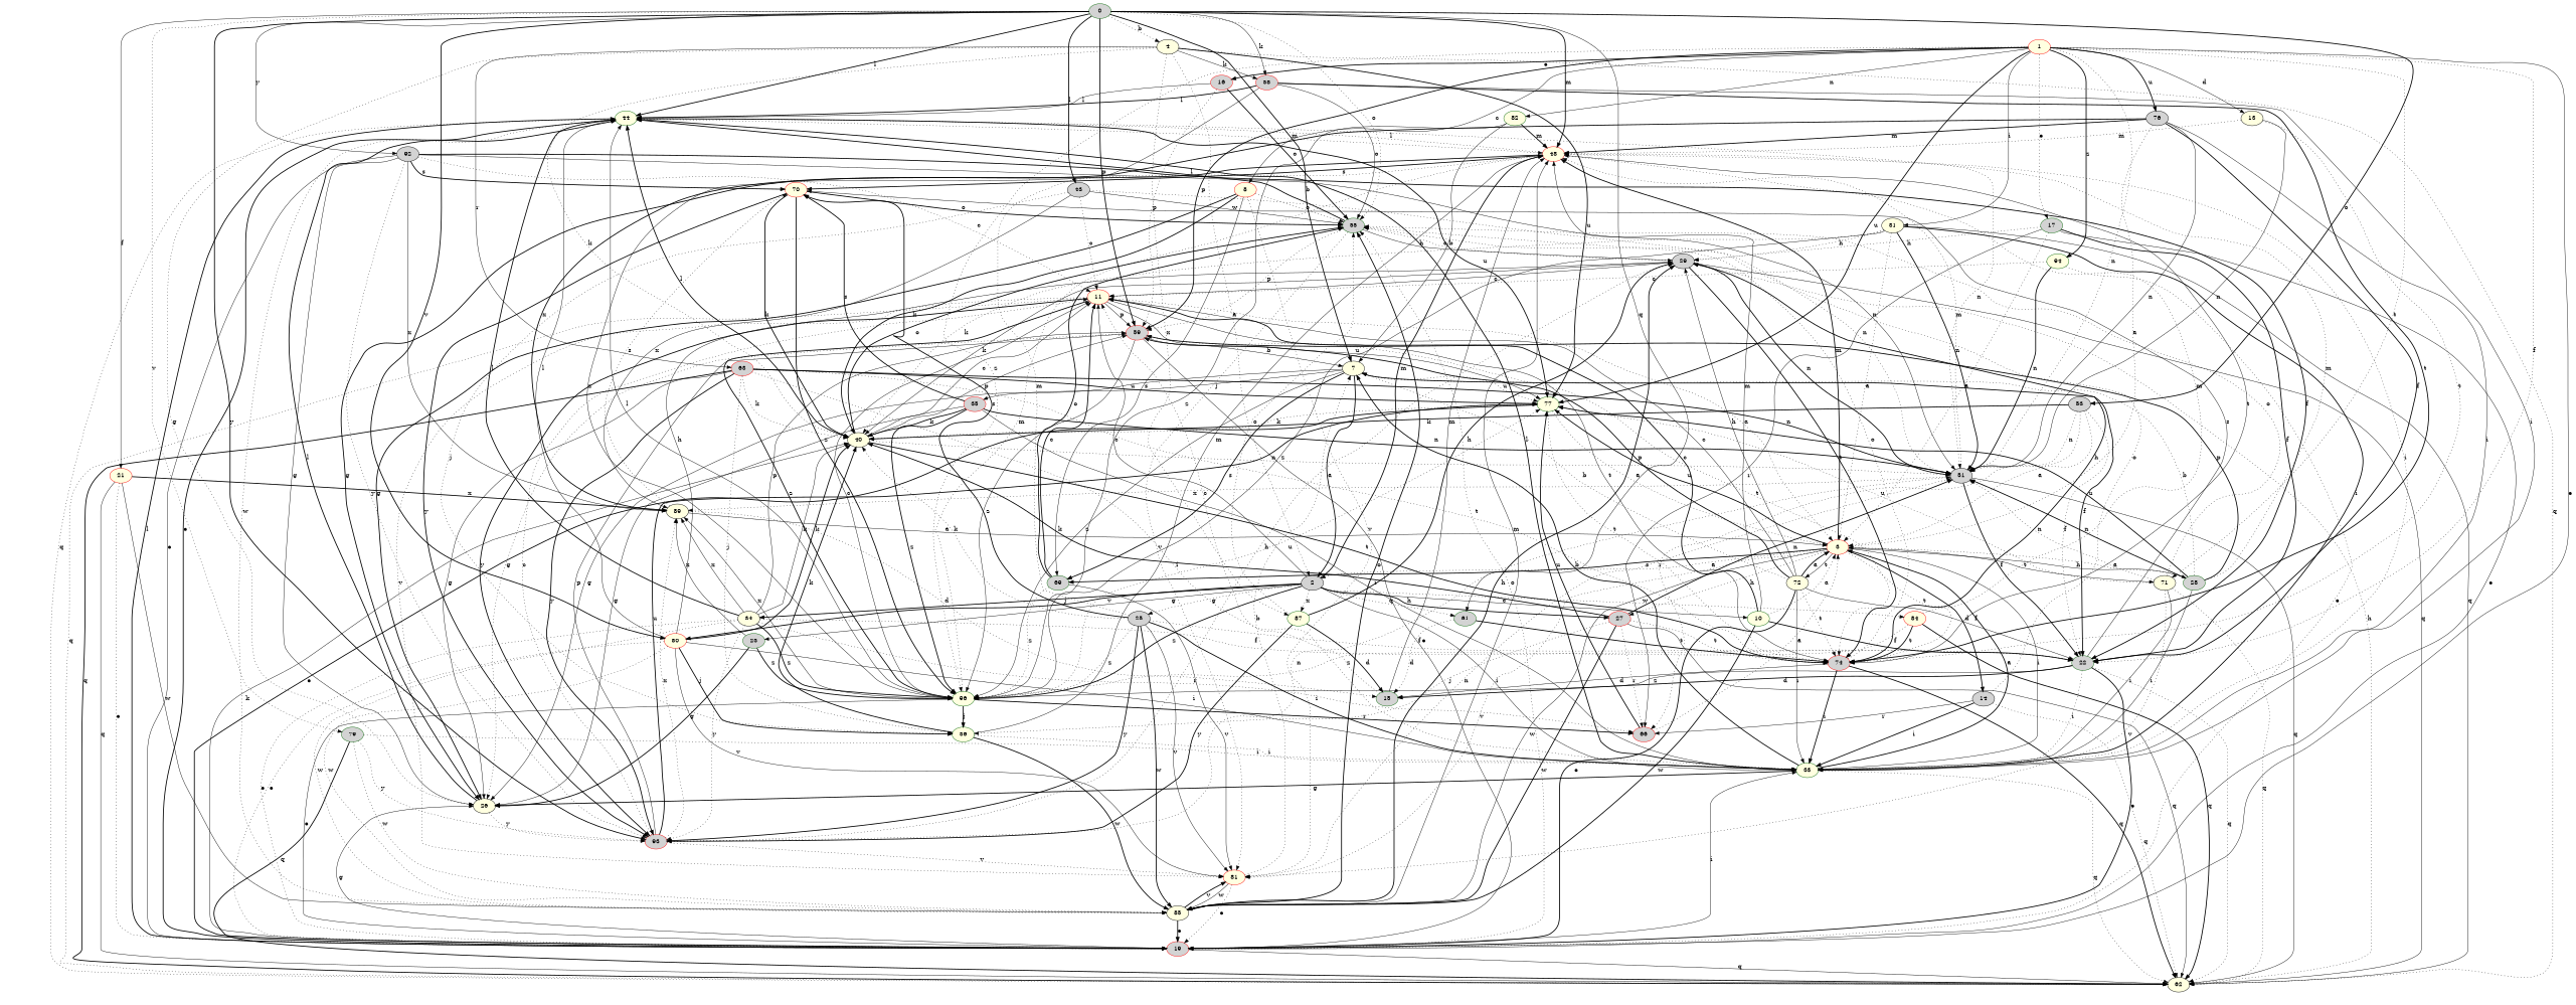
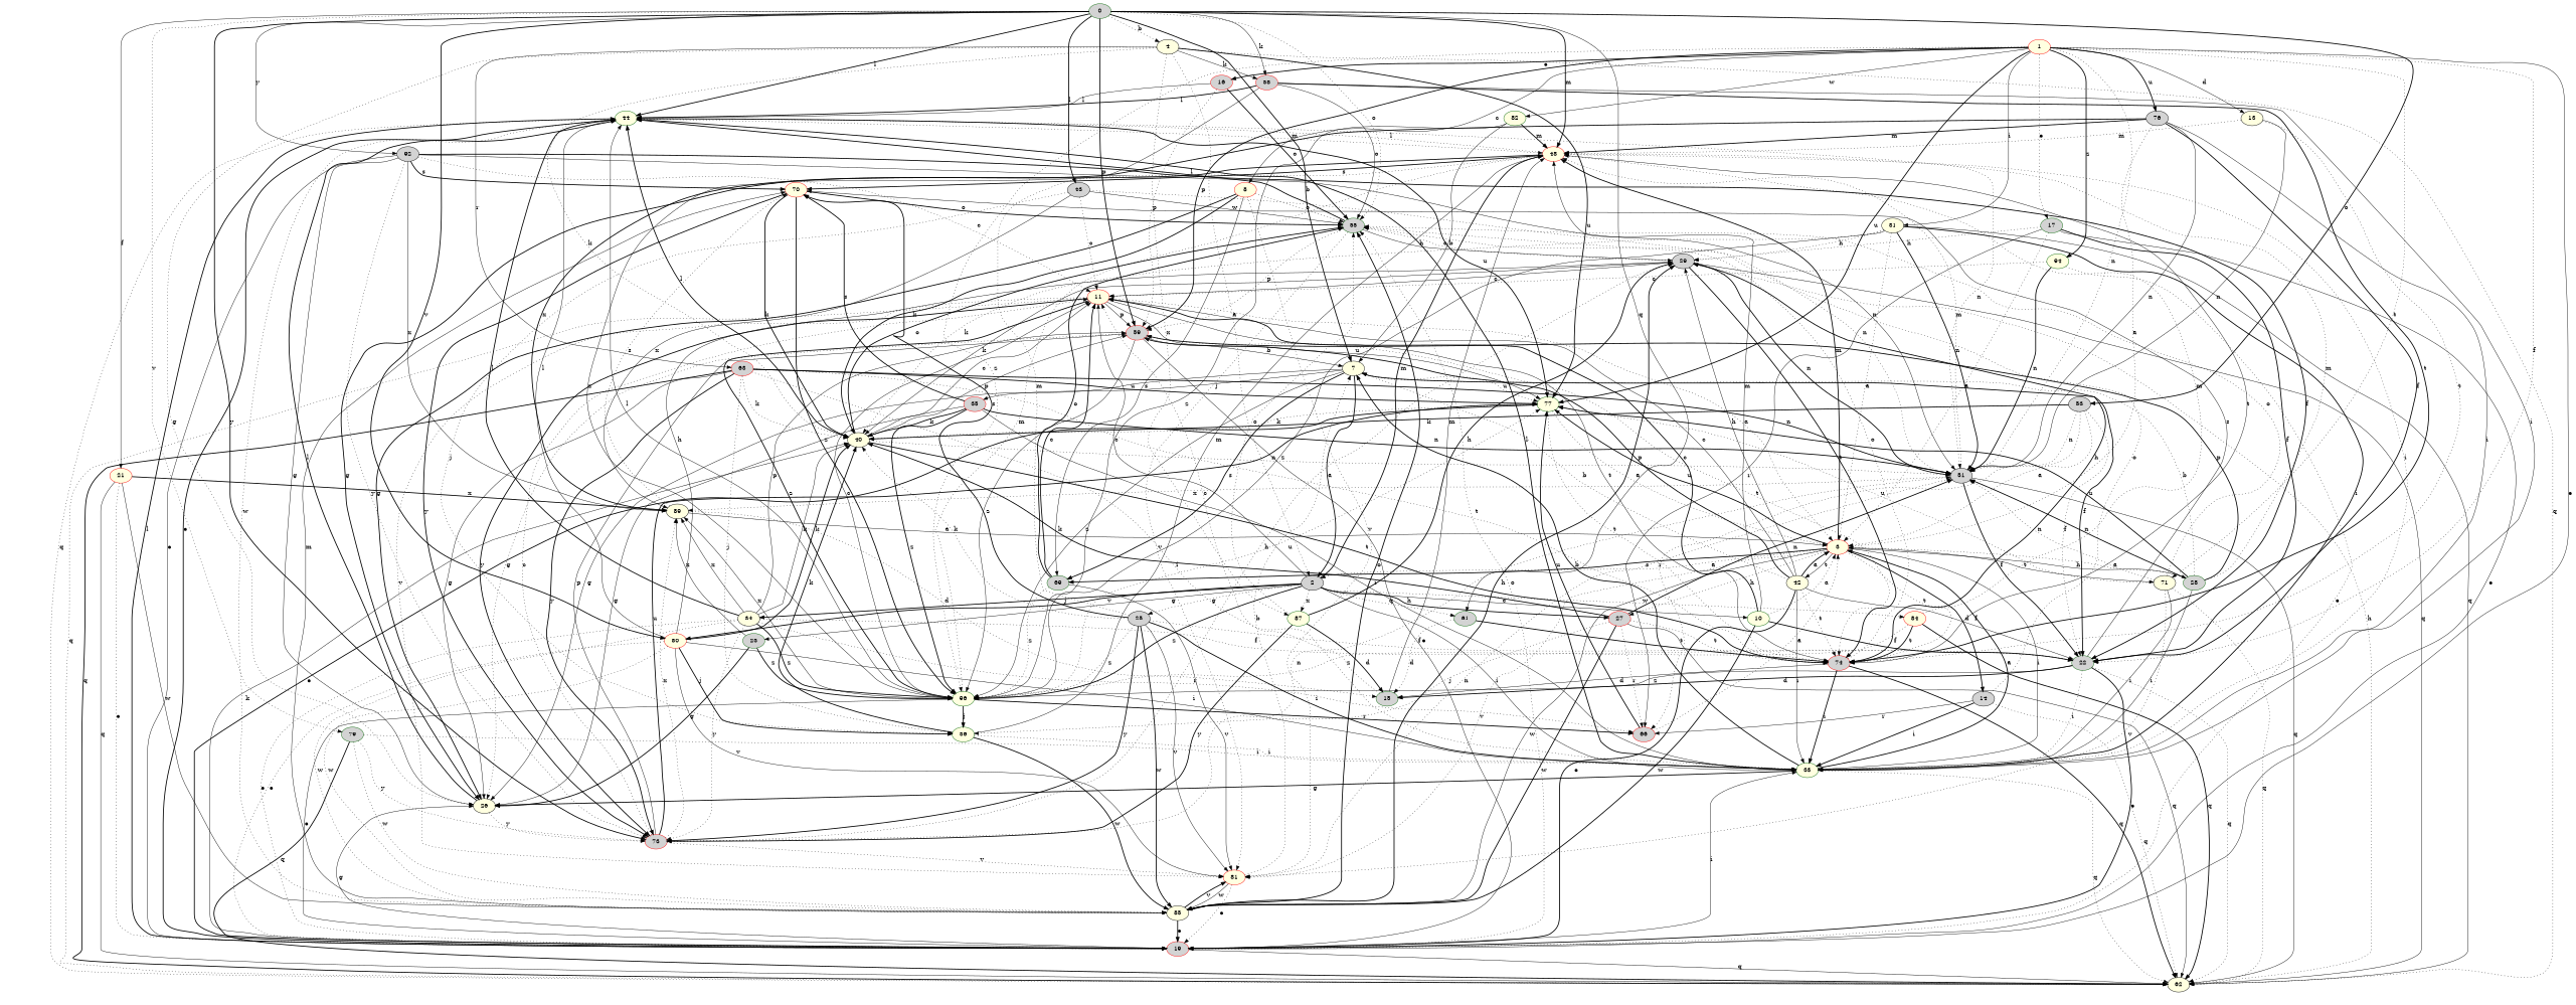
  strict digraph {
    node [color=black fillcolor=lightyellow style=filled]
    edge [style=dotted]
    0 [color=darkgreen fillcolor=lightgrey]
    4
    7
    21 [color=red]
    38 [color=red fillcolor=lightgrey]
    43 [fillcolor=lightgrey]
    44 [color=darkgreen]
    48 [color=red]
    53 [fillcolor=lightgrey]
    55 [color=darkgreen fillcolor=lightgrey]
    59 [color=red fillcolor=lightgrey]
    61 [color=darkgreen fillcolor=lightgrey]
    79 [color=darkgreen fillcolor=lightgrey]
    80 [color=red]
    92 [fillcolor=lightgrey]
-   93 [color=red fillcolor=lightgrey]
+   93 [color=red fillcolor=lightgrey label=73]
    77 [color=darkgreen]
    2 [fillcolor=lightgrey]
    87 [color=darkgreen]
    26
    40
    62
    63 [color=red fillcolor=lightgrey]
    22 [color=darkgreen fillcolor=lightgrey]
    96 [color=darkgreen]
    69 [color=darkgreen fillcolor=lightgrey]
    35 [color=red fillcolor=lightgrey]
    19 [color=red fillcolor=lightgrey]
    85
    89
    33 [color=darkgreen]
    74 [color=red fillcolor=lightgrey]
    51 [fillcolor=lightgrey]
    11 [color=red]
    36 [color=darkgreen]
    70 [color=red]
    3 [color=red]
    66 [color=red fillcolor=lightgrey]
    81 [color=red]
    29 [fillcolor=lightgrey]
    15 [color=darkgreen fillcolor=lightgrey]
    1 [color=red]
    8 [color=red]
    13
    16 [color=red fillcolor=lightgrey]
    17 [color=darkgreen fillcolor=lightgrey]
    31
    71
    76 [fillcolor=lightgrey]
    82 [color=darkgreen]
    94 [color=darkgreen]
    10 [color=darkgreen]
    23 [color=darkgreen fillcolor=lightgrey]
    25 [fillcolor=lightgrey]
    27 [color=red fillcolor=lightgrey]
    34
    84 [color=red]
    14 [fillcolor=lightgrey]
    28 [color=darkgreen fillcolor=lightgrey]
-   72
+   72 [label=42]
    0 -> 4 [label=b]
    0 -> 7 [label=b style=bold]
    0 -> 21 [label=f style=solid]
    0 -> 38 [label=k style=solid]
    0 -> 43 [label=l style=bold]
    0 -> 44 [label=l style=bold]
    0 -> 48 [label=m style=bold]
    0 -> 53 [label=o style=bold]
    0 -> 55 [label=o]
    0 -> 59 [label=p style=bold]
    0 -> 61 [label=q style=solid]
    0 -> 79 [label=v]
    0 -> 80 [label=v style=bold]
    0 -> 92 [label=y style=solid]
    0 -> 93 [label=y style=bold]
    4 -> 38 [label=k style=solid]
    4 -> 77 [label=u style=bold]
    4 -> 2 [label=a]
    4 -> 87 [label=x]
    4 -> 26 [label=g]
    4 -> 40 [label=k]
    4 -> 62 [label=q]
    4 -> 63 [label=r style=solid]
    7 -> 77 [label=u]
    7 -> 2 [label=a style=bold]
    7 -> 26 [label=g style=solid]
    7 -> 22 [label=f style=bold]
    7 -> 96 [label=z style=solid]
    7 -> 69 [label=s style=bold]
    7 -> 35 [label=j style=solid]
    21 -> 62 [label=q style=solid]
    21 -> 19 [label=e]
    21 -> 85 [label=w style=solid]
    21 -> 89 [label=x style=bold]
    38 -> 44 [label=l style=bold]
    38 -> 55 [label=o style=solid]
    38 -> 96 [label=z style=solid]
    38 -> 33 [label=i style=solid]
    38 -> 74 [label=t style=bold]
    43 -> 55 [label=w style=solid]
    43 -> 89 [label=x style=solid]
    43 -> 51 [label=n]
    43 -> 11 [label=c]
    43 -> 36 [label=j]
    44 -> 48 [label=m]
    44 -> 77 [label=u style=bold]
    44 -> 62 [label=q]
    44 -> 19 [label=e style=bold]
    44 -> 85 [label=w]
    44 -> 51 [label=n]
    48 -> 44 [label=l]
    48 -> 26 [label=g style=bold]
    48 -> 33 [label=i]
    48 -> 74 [label=t style=solid]
    48 -> 70 [label=s style=bold]
    53 -> 40 [label=k style=bold]
    53 -> 22 [label=f]
    53 -> 51 [label=n]
    53 -> 3 [label=a]
    53 -> 66 [label=r]
    55 -> 44 [label=l style=bold]
    55 -> 59 [label=p]
    55 -> 81 [label=v]
    55 -> 29 [label=h style=solid]
    59 -> 7 [label=b style=solid]
    59 -> 26 [label=g]
    59 -> 96 [label=z style=solid]
    59 -> 19 [label=e style=solid]
    59 -> 74 [label=t]
    61 -> 74 [label=t style=bold]
    61 -> 15 [label=d]
    79 -> 93 [label=y]
    79 -> 62 [label=q style=bold]
    79 -> 85 [label=w]
    79 -> 33 [label=i]
    80 -> 44 [label=l style=solid]
    80 -> 40 [label=k style=bold]
    80 -> 19 [label=e]
    80 -> 85 [label=w]
    80 -> 33 [label=i style=solid]
    80 -> 36 [label=j style=bold]
    80 -> 81 [label=v style=solid]
    80 -> 29 [label=h style=solid]
    92 -> 93 [label=y]
    92 -> 26 [label=g style=solid]
    92 -> 22 [label=f style=bold]
    92 -> 19 [label=e style=solid]
    92 -> 89 [label=x style=solid]
    92 -> 51 [label=n style=solid]
    92 -> 11 [label=c]
    92 -> 70 [label=s style=bold]
    93 -> 59 [label=p style=solid]
    93 -> 77 [label=u style=bold]
    93 -> 89 [label=x]
    93 -> 51 [label=n]
    93 -> 11 [label=c]
    93 -> 81 [label=v]
    93 -> 29 [label=h]
    77 -> 40 [label=k]
    77 -> 19 [label=e style=bold]
    77 -> 74 [label=t]
    77 -> 3 [label=a]
    2 -> 48 [label=m style=bold]
    2 -> 61 [label=q]
    2 -> 80 [label=v style=bold]
    2 -> 87 [label=x]
    2 -> 96 [label=z style=bold]
    2 -> 33 [label=i style=solid]
    2 -> 11 [label=c style=solid]
    2 -> 10 [label=c style=solid]
    2 -> 23 [label=g style=solid]
    2 -> 25 [label=g]
    2 -> 27 [label=h style=bold]
    2 -> 34 [label=j style=bold]
    2 -> 84 [label=w]
    87 -> 55 [label=o]
    87 -> 93 [label=y style=bold]
    87 -> 29 [label=h style=bold]
    87 -> 15 [label=d style=bold]
    26 -> 44 [label=l style=bold]
    26 -> 93 [label=y]
    40 -> 44 [label=l style=bold]
    40 -> 55 [label=o style=bold]
    40 -> 59 [label=p style=solid]
    40 -> 74 [label=t style=bold]
    40 -> 51 [label=n]
    40 -> 11 [label=c style=solid]
    62 -> 29 [label=h]
    63 -> 93 [label=y style=bold]
    63 -> 77 [label=u style=bold]
    63 -> 26 [label=g style=solid]
    63 -> 40 [label=k]
    63 -> 62 [label=q style=bold]
    63 -> 33 [label=i]
    63 -> 74 [label=t]
    63 -> 51 [label=n style=bold]
    63 -> 36 [label=j]
    22 -> 62 [label=q]
    22 -> 96 [label=z style=solid]
    22 -> 19 [label=e style=bold]
    22 -> 33 [label=i]
    22 -> 70 [label=s style=solid]
    22 -> 15 [label=d style=bold]
    96 -> 44 [label=l style=solid]
    96 -> 48 [label=m]
    96 -> 77 [label=u]
    96 -> 19 [label=e style=solid]
    96 -> 89 [label=x style=solid]
    96 -> 11 [label=c style=solid]
    96 -> 36 [label=j style=bold]
    96 -> 66 [label=r style=bold]
    69 -> 55 [label=o style=bold]
    69 -> 96 [label=z]
    69 -> 11 [label=c style=bold]
    69 -> 81 [label=v style=solid]
    35 -> 26 [label=g style=solid]
    35 -> 40 [label=k style=bold]
    35 -> 96 [label=z style=bold]
    35 -> 33 [label=i style=solid]
    35 -> 51 [label=n style=bold]
    35 -> 70 [label=s style=bold]
    19 -> 44 [label=l style=bold]
    19 -> 55 [label=o]
    19 -> 26 [label=g style=solid]
    19 -> 40 [label=k style=solid]
    19 -> 62 [label=q style=solid]
    19 -> 33 [label=i style=solid]
-   85 -> 48 [label=m style=solid]
+   85 -> 70 [label=m style=solid]
    85 -> 55 [label=o style=bold]
    85 -> 19 [label=e style=bold]
    85 -> 81 [label=v style=bold]
    85 -> 29 [label=h style=bold]
    89 -> 70 [label=s]
    89 -> 3 [label=a style=solid]
    89 -> 15 [label=d]
    33 -> 7 [label=b style=bold]
    33 -> 44 [label=l style=bold]
    33 -> 26 [label=g style=bold]
    33 -> 62 [label=q]
    33 -> 3 [label=a style=bold]
    74 -> 55 [label=o]
    74 -> 62 [label=q style=bold]
    74 -> 33 [label=i style=bold]
    74 -> 29 [label=h style=bold]
    74 -> 15 [label=d style=solid]
    51 -> 48 [label=m]
    51 -> 62 [label=q style=solid]
    51 -> 22 [label=f style=bold]
    51 -> 89 [label=x]
    11 -> 59 [label=p style=solid]
    11 -> 93 [label=y style=bold]
    11 -> 77 [label=u style=solid]
    11 -> 62 [label=q]
    11 -> 96 [label=z style=bold]
    11 -> 74 [label=t style=solid]
    11 -> 3 [label=a]
    11 -> 81 [label=v]
    36 -> 48 [label=m style=solid]
    36 -> 40 [label=k style=bold]
    36 -> 85 [label=w style=bold]
    36 -> 33 [label=i]
    70 -> 55 [label=o style=bold]
    70 -> 93 [label=y style=bold]
    70 -> 40 [label=k style=bold]
    70 -> 96 [label=z style=bold]
    3 -> 48 [label=m style=bold]
    3 -> 77 [label=u style=bold]
    3 -> 2 [label=a]
    3 -> 69 [label=s style=bold]
    3 -> 85 [label=w style=solid]
    3 -> 33 [label=i style=solid]
    3 -> 74 [label=t]
    3 -> 81 [label=v]
    3 -> 71 [label=t style=solid]
    3 -> 27 [label=h]
    3 -> 14 [label=d style=bold]
    3 -> 28 [label=h style=solid]
    3 -> 72 [label=t style=solid]
    66 -> 77 [label=u style=bold]
    66 -> 3 [label=a]
    81 -> 7 [label=b]
    81 -> 19 [label=e]
    81 -> 85 [label=w style=solid]
    81 -> 51 [label=n]
    29 -> 55 [label=o]
    29 -> 40 [label=k style=solid]
    29 -> 62 [label=q style=solid]
    29 -> 74 [label=t style=bold]
    29 -> 51 [label=n style=bold]
    29 -> 11 [label=c style=solid]
    15 -> 48 [label=m style=solid]
    15 -> 11 [label=c]
    1 -> 59 [label=p style=bold]
    1 -> 77 [label=u style=bold]
    1 -> 22 [label=f]
    1 -> 96 [label=z]
    1 -> 19 [label=e style=solid]
    1 -> 51 [label=n]
    1 -> 8 [label=c style=solid]
    1 -> 13 [label=d style=solid]
    1 -> 16 [label=e style=bold]
    1 -> 17 [label=e]
    1 -> 31 [label=i style=solid]
    1 -> 71 [label=t]
    1 -> 76 [label=u style=bold]
-   1 -> 82 [label=n style=solid]
+   1 -> 82 [label=w style=solid]
    1 -> 94 [label=z style=bold]
    8 -> 55 [label=o]
    8 -> 26 [label=g style=bold]
    8 -> 40 [label=k style=bold]
    8 -> 69 [label=s style=solid]
    8 -> 81 [label=v]
    13 -> 48 [label=m]
    13 -> 74 [label=t]
    13 -> 51 [label=n style=solid]
    16 -> 44 [label=l style=solid]
    16 -> 55 [label=o style=bold]
    16 -> 59 [label=p]
    17 -> 22 [label=f style=bold]
    17 -> 19 [label=e style=solid]
    17 -> 3 [label=a]
    17 -> 66 [label=r style=solid]
    17 -> 29 [label=h]
    31 -> 40 [label=k]
    31 -> 62 [label=q style=solid]
    31 -> 96 [label=z style=solid]
    31 -> 33 [label=i style=bold]
    31 -> 51 [label=n style=bold]
    31 -> 3 [label=a]
    31 -> 29 [label=h]
    71 -> 55 [label=o]
    71 -> 77 [label=u]
    71 -> 62 [label=q]
    71 -> 33 [label=i style=solid]
    71 -> 51 [label=n]
    71 -> 81 [label=v]
    76 -> 48 [label=m style=bold]
    76 -> 22 [label=f style=bold]
    76 -> 89 [label=x style=bold]
    76 -> 33 [label=i style=solid]
    76 -> 51 [label=n style=solid]
    76 -> 3 [label=a]
    82 -> 7 [label=b style=solid]
    82 -> 48 [label=m style=bold]
    82 -> 96 [label=z style=solid]
    94 -> 19 [label=e]
    94 -> 51 [label=n style=bold]
    94 -> 11 [label=c]
    10 -> 48 [label=m style=solid]
    10 -> 22 [label=f style=bold]
    10 -> 85 [label=w style=bold]
    10 -> 11 [label=c style=bold]
    10 -> 3 [label=a]
    23 -> 26 [label=g style=bold]
    23 -> 96 [label=z style=bold]
    23 -> 89 [label=x style=solid]
    25 -> 48 [label=m]
    25 -> 93 [label=y style=bold]
    25 -> 40 [label=k]
    25 -> 22 [label=f]
    25 -> 96 [label=z]
    25 -> 85 [label=w style=bold]
    25 -> 33 [label=i style=bold]
    25 -> 70 [label=s style=bold]
    25 -> 81 [label=v style=solid]
    27 -> 40 [label=k style=bold]
    27 -> 62 [label=q style=solid]
    27 -> 85 [label=w style=bold]
    27 -> 74 [label=t]
    27 -> 51 [label=n style=bold]
    27 -> 36 [label=j]
    27 -> 66 [label=r]
    34 -> 44 [label=l style=bold]
    34 -> 59 [label=p style=solid]
    34 -> 93 [label=y]
    34 -> 40 [label=k style=solid]
    34 -> 22 [label=f]
    34 -> 96 [label=z style=bold]
    34 -> 19 [label=e]
    34 -> 85 [label=w]
    34 -> 89 [label=x style=solid]
    34 -> 66 [label=r]
    84 -> 48 [label=m]
    84 -> 62 [label=q style=bold]
    84 -> 96 [label=z]
    84 -> 74 [label=t style=bold]
    14 -> 55 [label=o]
    14 -> 62 [label=q]
    14 -> 33 [label=i style=bold]
    14 -> 66 [label=r style=solid]
    28 -> 7 [label=b]
    28 -> 48 [label=m]
    28 -> 59 [label=p style=bold]
    28 -> 77 [label=u style=bold]
    28 -> 33 [label=i style=solid]
    28 -> 51 [label=n style=bold]
    28 -> 3 [label=a]
    72 -> 7 [label=b]
    72 -> 59 [label=p style=bold]
    72 -> 22 [label=f style=solid]
    72 -> 19 [label=e style=bold]
    72 -> 33 [label=i style=solid]
    72 -> 74 [label=t]
    72 -> 11 [label=c style=solid]
    72 -> 3 [label=a style=bold]
    72 -> 29 [label=h style=solid]
  }
